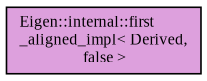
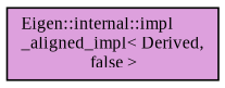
  digraph {
    rankdir=LR
    fontname="Liberation Serif"
-   n1 [color=black fillcolor=plum fontname="Liberation Serif" fontsize=10 height=0.2 label="Eigen::internal::first\l_aligned_impl\< Derived,\l false \>" shape=record style=filled width=0.4]
+   n1 [color=black fillcolor=plum fontname="Liberation Serif" fontsize=10 height=0.2 label="Eigen::internal::impl\l_aligned_impl\< Derived,\l false \>" shape=record style=filled width=0.4]
  }
